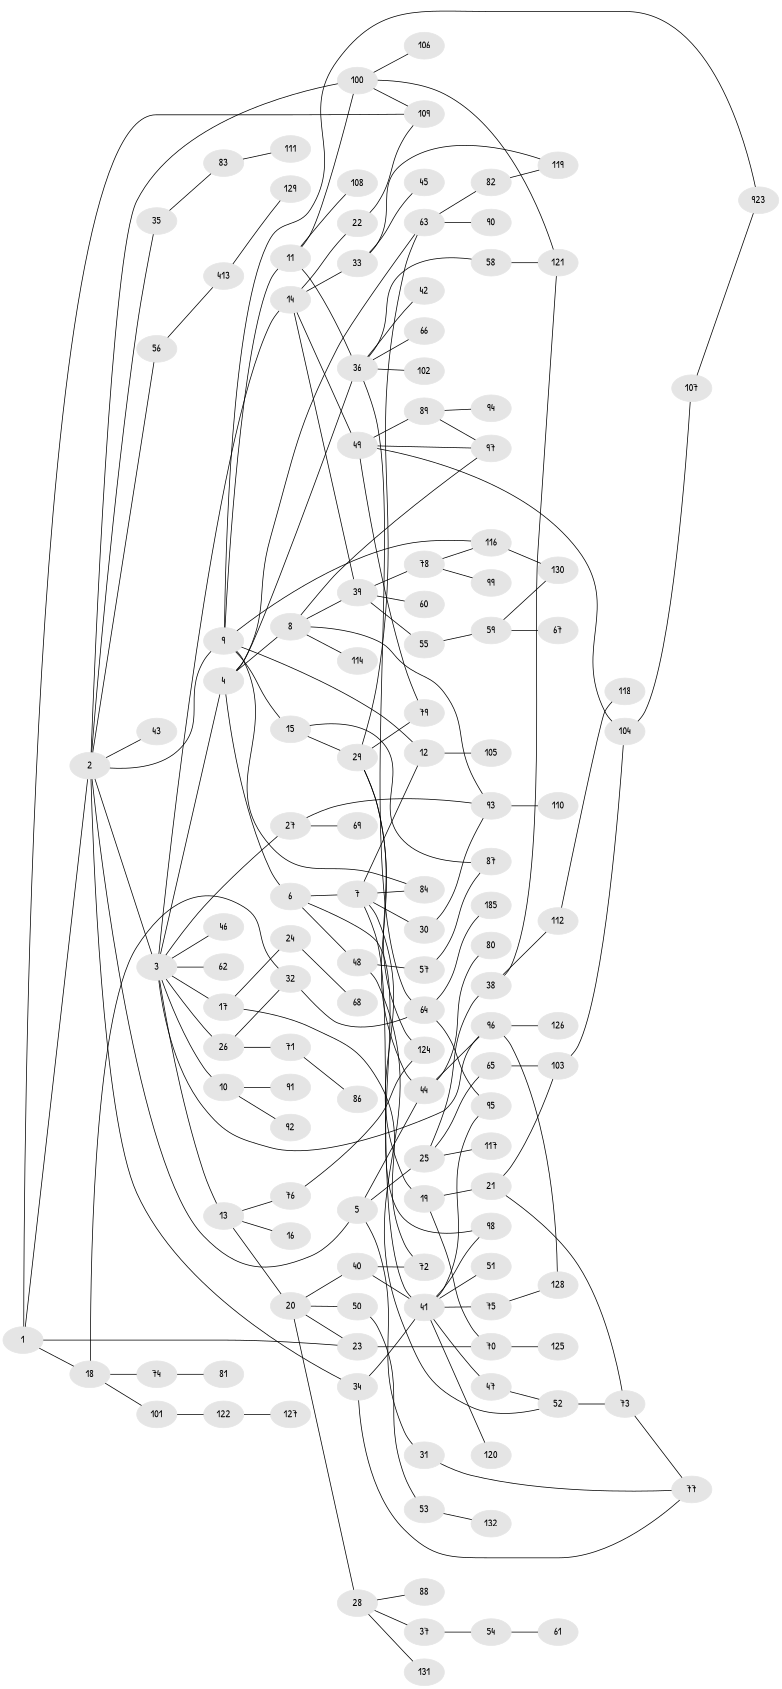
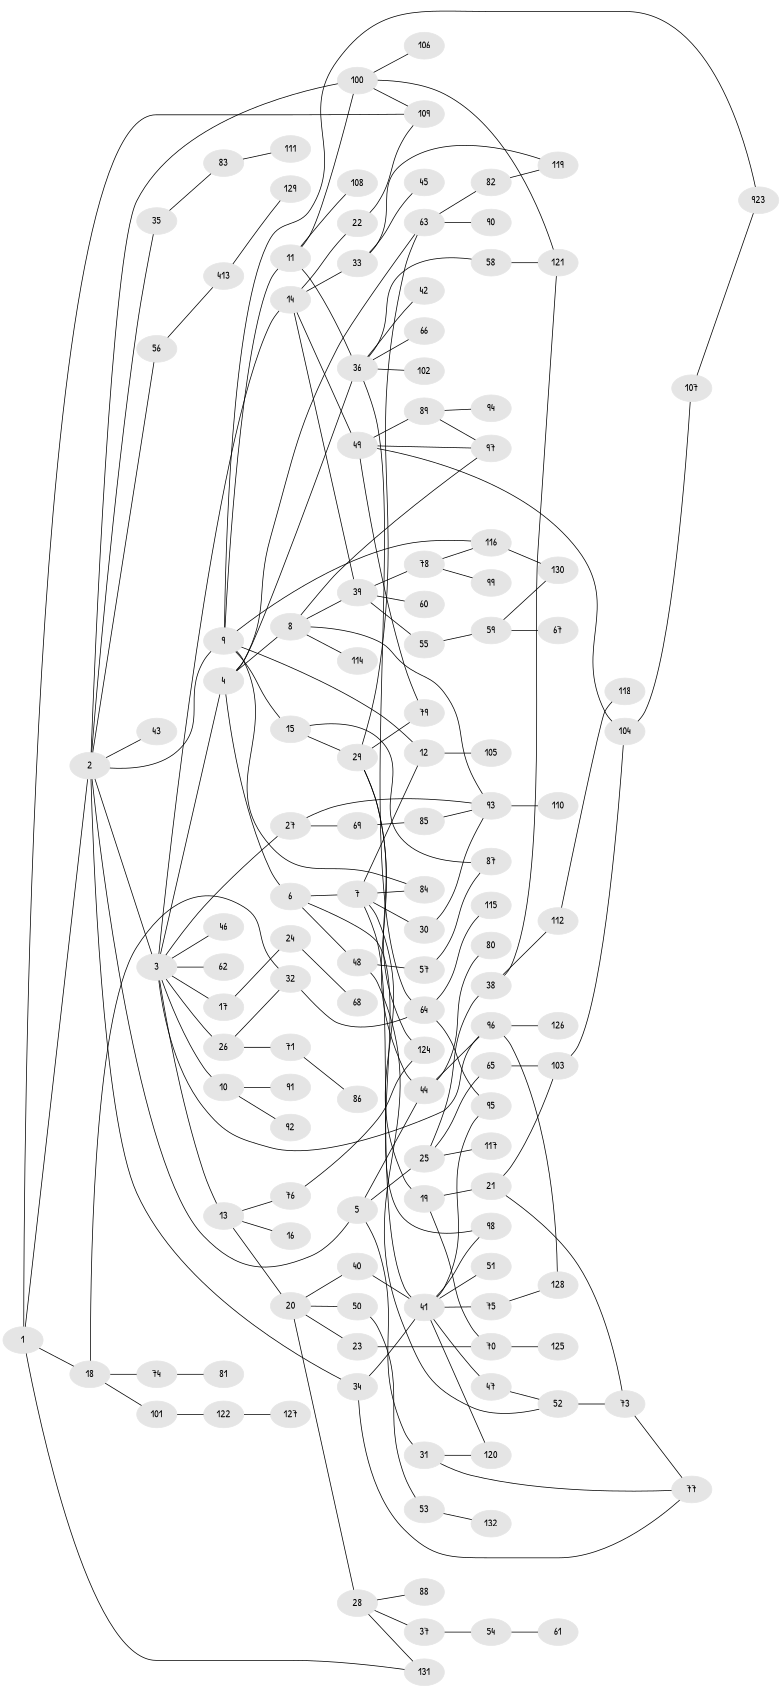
  graph {
    fontname="Patrick Hand"
    rankdir=LR
    node [color=gray90 fontname="Patrick Hand" style=filled]
    edge [fontname="Patrick Hand"]
    1
    2
    18
    23
    109
    3
    5
    9
    34
    35
    43
    56
    100
    32
    74
    101
    70
    4
    10
    13
    14
    17
    26
    27
    46
    62
    96
    25
    31
    44
    12
    84
    11
    15
    116
    n36 [label=923]
    41
    77
    83
    n40 [label=413]
    121
    106
    6
    8
    36
    63
    91
    92
    16
    20
    76
    39
    22
    33
    49
    24
-   72
    71
    93
    69
    128
    126
    7
    48
    98
    97
    114
    64
    42
    58
    66
    102
    82
    90
    38
    65
    117
    120
    80
    19
    30
    52
    57
    105
    21
    47
    51
    75
    95
    55
    60
    78
    110
    108
    29
    87
    130
    28
    40
    50
    124
    45
    119
    79
    89
    104
    68
    81
    122
    73
    103
    125
    37
    88
    131
    53
    112
    86
+   85
    54
-   115 [label=185]
+   115
    111
    61
    118
    59
    99
    94
    107
    132
    67
    129
    127
    1 -- 2
    1 -- 18
-   1 -- 23
+   1 -- 131
    1 -- 109
    2 -- 3
    2 -- 5
    2 -- 9
    2 -- 34
    2 -- 35
    2 -- 43
    2 -- 56
    2 -- 100
    18 -- 32
    18 -- 74
    18 -- 101
    23 -- 70
    3 -- 4
    3 -- 10
    3 -- 13
    3 -- 14
    3 -- 17
    3 -- 26
    3 -- 27
    3 -- 46
    3 -- 62
    3 -- 96
    5 -- 25
    5 -- 31
    5 -- 44
    9 -- 12
    9 -- 84
    9 -- 11
    9 -- 15
    9 -- 116
    9 -- n36
    34 -- 41
    34 -- 77
    35 -- 83
    56 -- n40
    100 -- 109
    100 -- 121
    100 -- 106
    32 -- 64
    74 -- 81
    101 -- 122
    70 -- 125
    4 -- 6
    4 -- 8
    4 -- 36
    4 -- 63
    10 -- 91
    10 -- 92
    13 -- 16
    13 -- 20
    13 -- 76
    14 -- 39
    14 -- 22
    14 -- 33
    14 -- 49
    17 -- 24
-   17 -- 72
    26 -- 32
    26 -- 71
    27 -- 93
    27 -- 69
    96 -- 128
    96 -- 126
    25 -- 38
    25 -- 65
    25 -- 117
    31 -- 77
+   31 -- 120
    44 -- 96
    44 -- 80
    12 -- 105
    11 -- 100
    11 -- 36
    11 -- 108
    15 -- 29
    15 -- 87
    116 -- 130
    41 -- 98
    41 -- 120
    41 -- 47
    41 -- 51
    41 -- 75
    41 -- 95
    83 -- 111
    n40 -- 129
    6 -- 7
    6 -- 48
    6 -- 98
    8 -- 39
    8 -- 93
    8 -- 97
    8 -- 114
    36 -- 64
    36 -- 42
    36 -- 58
    36 -- 66
    36 -- 102
    63 -- 82
    63 -- 90
    20 -- 23
    20 -- 28
    20 -- 40
    20 -- 50
    76 -- 124
    39 -- 55
    39 -- 60
    39 -- 78
    22 -- 109
    33 -- 45
    33 -- 119
    49 -- 97
    49 -- 79
    49 -- 89
    49 -- 104
    24 -- 68
    71 -- 86
    93 -- 110
+   69 -- 85
    7 -- 12
    7 -- 84
    7 -- 41
    7 -- 19
    7 -- 30
    48 -- 52
    48 -- 57
    64 -- 95
    64 -- 115
    58 -- 121
    82 -- 119
    38 -- 121
    38 -- 112
    65 -- 103
    19 -- 70
    19 -- 21
    30 -- 93
    52 -- 73
    57 -- 87
    21 -- 73
    21 -- 103
    47 -- 52
    75 -- 128
    55 -- 59
    78 -- 116
    78 -- 99
    29 -- 44
    29 -- 63
    29 -- 124
    29 -- 79
    28 -- 37
    28 -- 88
    28 -- 131
    40 -- 41
-   40 -- 72
    50 -- 53
    89 -- 97
    89 -- 94
    104 -- 107
    122 -- 127
    73 -- 77
    103 -- 104
    37 -- 54
    53 -- 132
    112 -- 118
+   85 -- 93
    54 -- 61
    59 -- 130
    59 -- 67
    107 -- n36
  }
